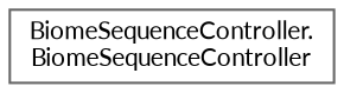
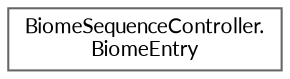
  digraph {
    rankdir=LR
    fontname=Lato
-   n1 [color=grey40 fillcolor=white fontname=Lato fontsize=10 height=0.2 label="BiomeSequenceController.\lBiomeSequenceController" shape=box style=filled width=0.4]
+   n1 [color=grey40 fillcolor=white fontname=Lato fontsize=10 height=0.2 label="BiomeSequenceController.\lBiomeEntry" shape=box style=filled width=0.4]
  }
